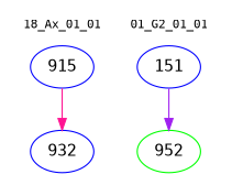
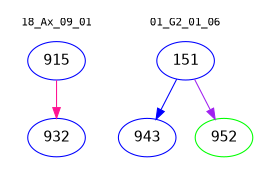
  digraph {
    fontname="DejaVu Sans Mono"
    node [color=blue fontname="DejaVu Sans Mono"]
    edge [fontname="DejaVu Sans Mono"]
    n1 [label=915]
    n2 [label=932]
    n3 [label=151]
+   n4 [label=943]
    n5 [color=green label=952]
    subgraph cluster_1 {
      color=white
      fontsize=10
-     label="18_Ax_01_01"
+     label="18_Ax_09_01"
      n1
      n2
    }
    subgraph cluster_2 {
      color=white
      fontsize=10
-     label="01_G2_01_01"
+     label="01_G2_01_06"
      n3
+     n4
      n5
    }
    n1 -> n2 [color=deeppink]
+   n3 -> n4 [color=blue]
    n3 -> n5 [color=purple]
  }
